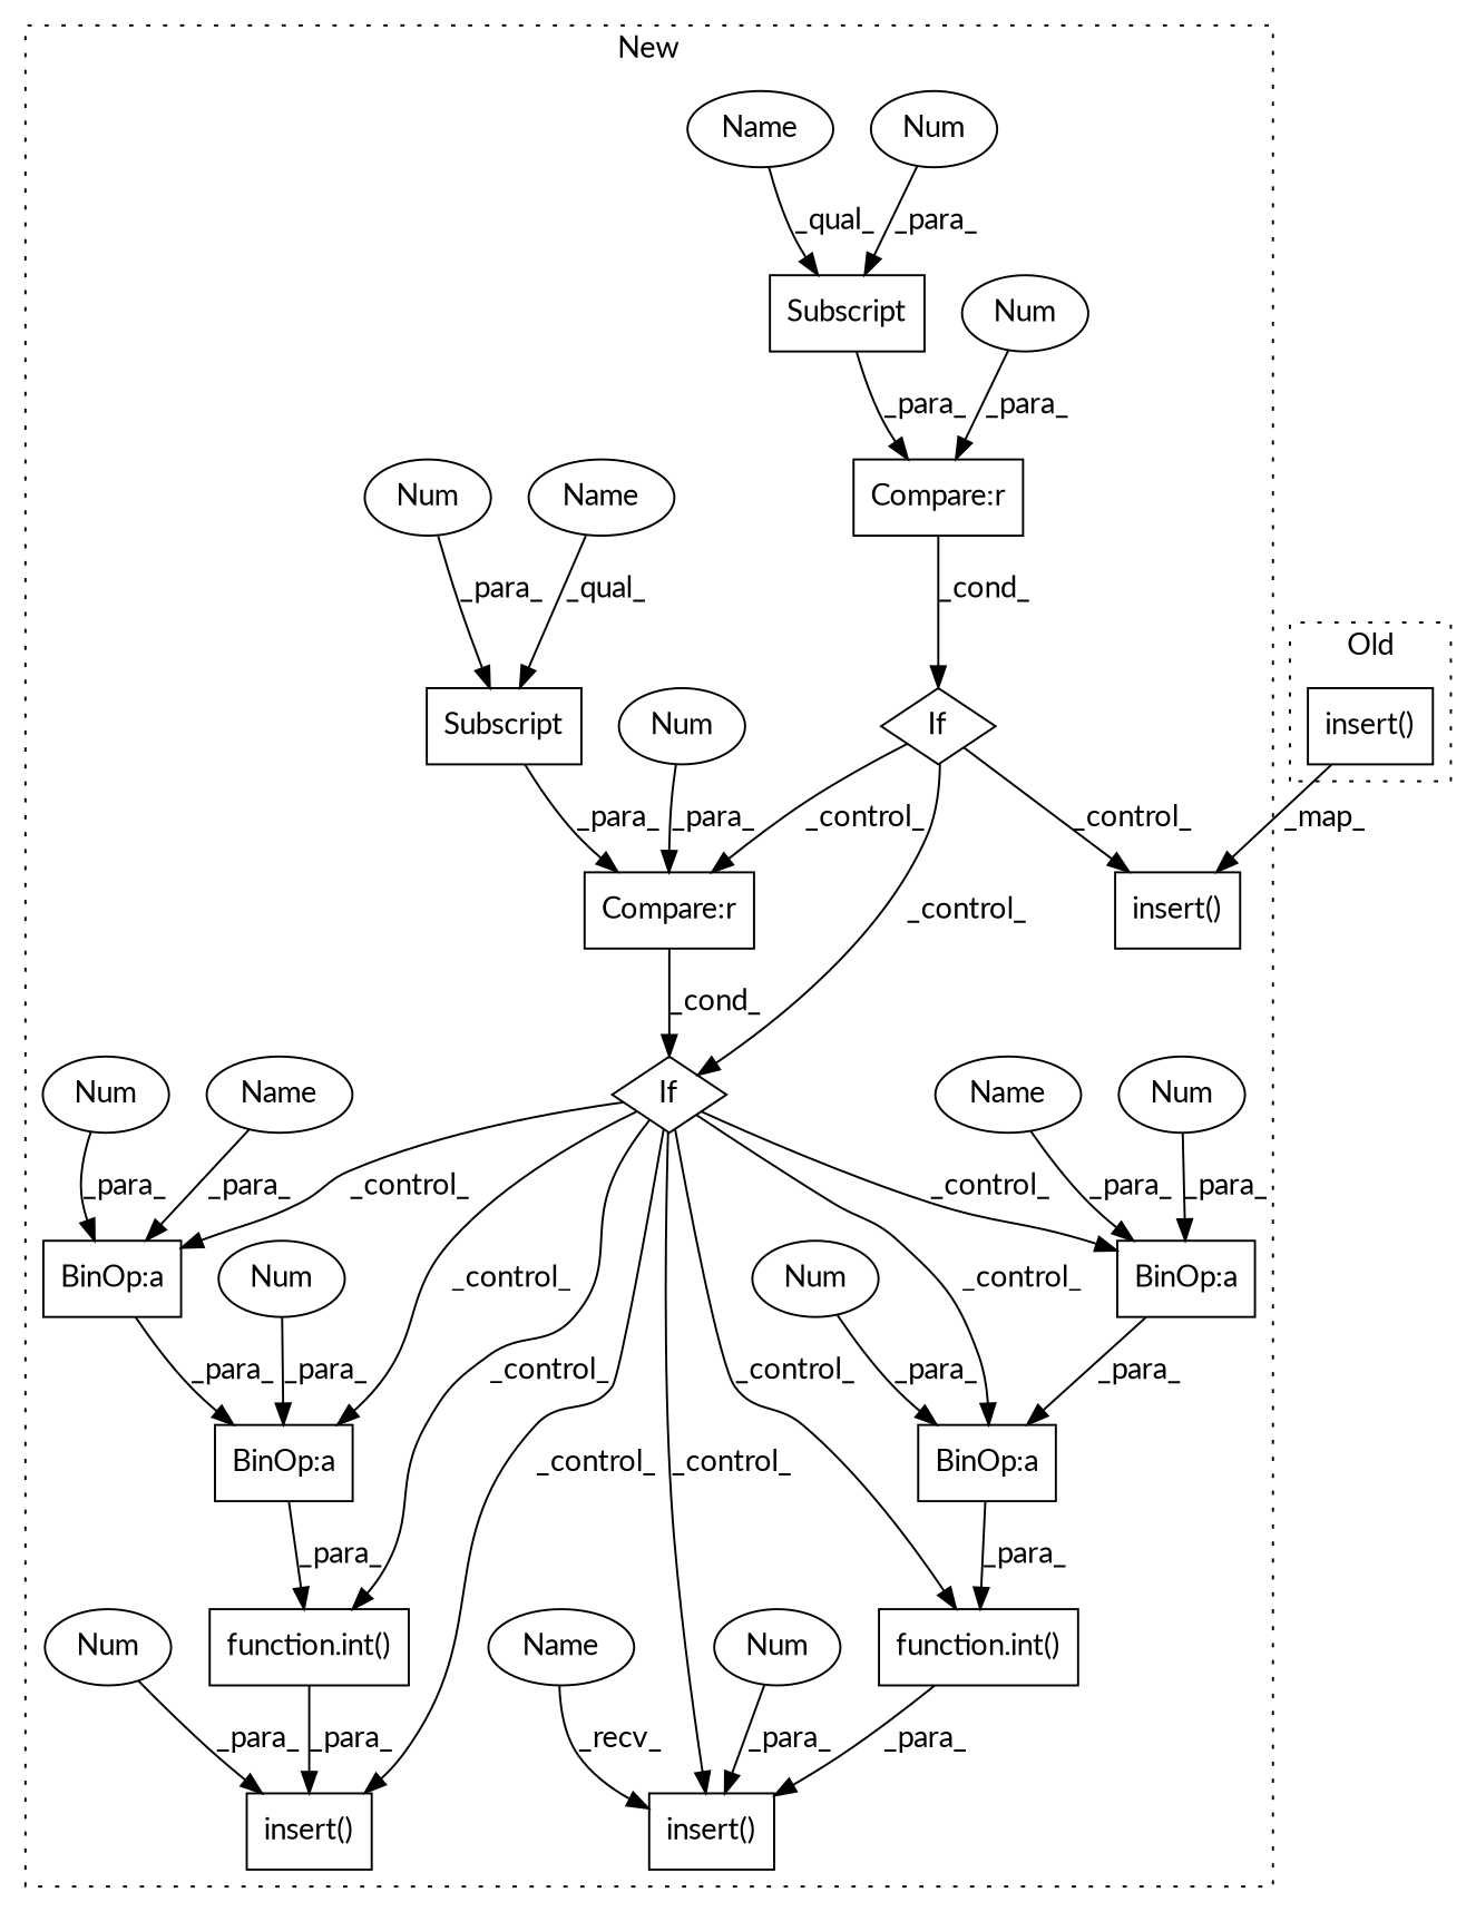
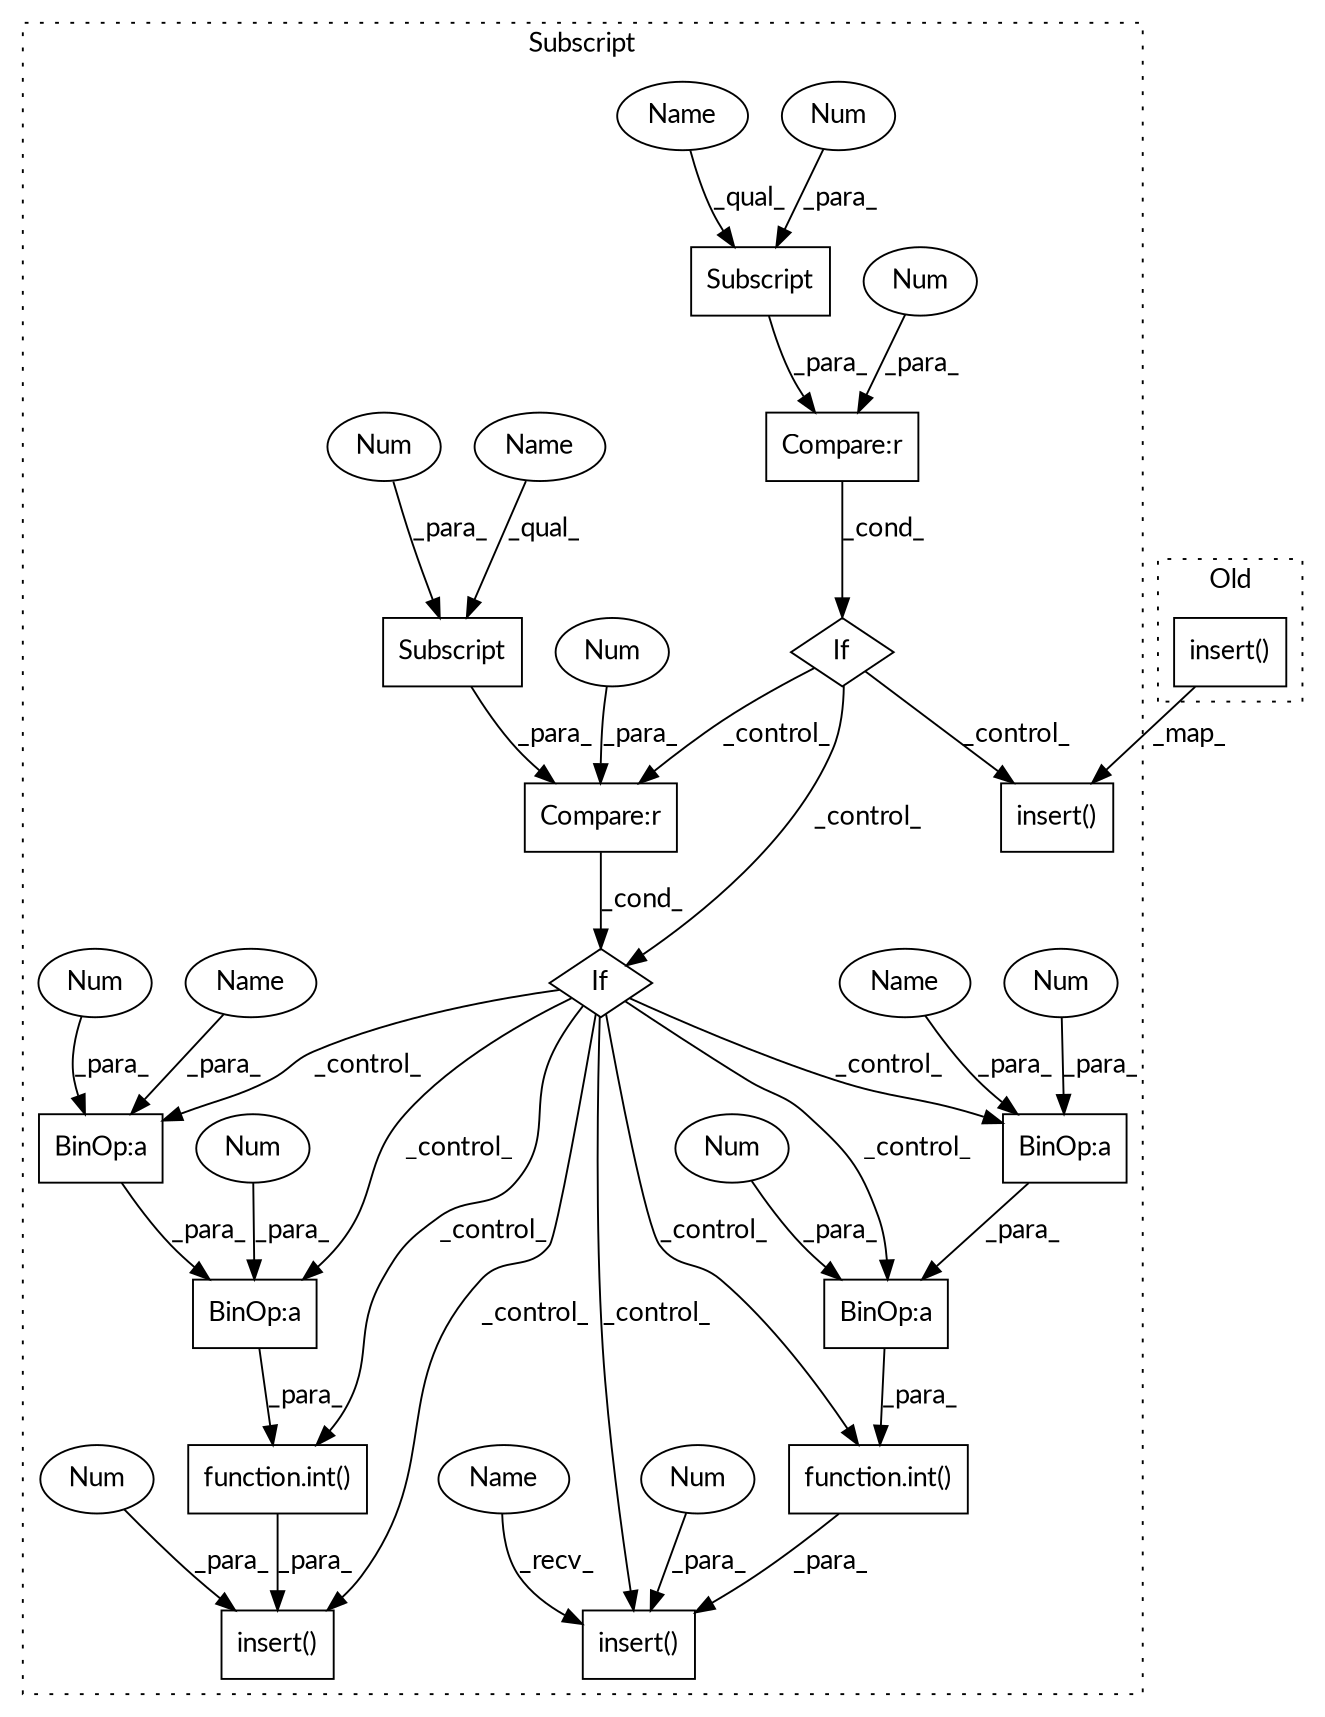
  digraph {
    fontname=Lato
    node [a=76 l=3 s=2360 shape=ellipse fontname=Lato]
    edge [fontname=Lato]
    n1 [a=75 l="17,1" label="insert()" s="2213,2259" shape=box]
    n2 [a=96 l="3,18" label=If s="2098,2132" shape=diamond]
    n3 [a=75 l="17,1" label="insert()" s="2390,2436" shape=box]
    n4 [a=96 l="0,18" label=If s="2278,2308" shape=diamond]
    n5 [a=75 l="17,1" label="insert()" s="2326,2372" shape=box]
    n6 [a=82 label="BinOp:a" shape=box]
    n7 [a=82 label="BinOp:a" s=2424 shape=box]
    n8 [a=82 l=8 label="BinOp:a" shape=box]
    n9 [a=82 l=8 label="BinOp:a" s=2424 shape=box]
    n10 [a=40 l=30 label="Compare:r" s=2278 shape=box]
    n11 [a=40 l=31 label="Compare:r" s=2101 shape=box]
    n12 [a=75 l="4,1" label="function.int()" s="2346,2371" shape=box]
    n13 [a=75 l="4,1" label="function.int()" s="2410,2435" shape=box]
    n14 [l=4 label=Num s=2128]
    n15 [label=Num s=2305]
    n16 [l=1 label=Num s=2343]
    n17 [label=Num s=2368]
    n18 [l=2 label=Num s=2363]
    n19 [l=2 label=Num s=2427]
    n20 [label=Num s=2432]
    n21 [l=1 label=Num s=2407]
    n22 [a=63 l="23,0" label=Subscript s="2278,0" shape=box]
    n23 [a=63 l="23,0" label=Subscript s="2101,0" shape=box]
    n24 [l=1 label=Num s=2122]
    n25 [l=1 label=Num s=2299]
    n26 [a=87 l=9 label=Name s=2390]
    n27 [a=87 l=20 label=Name s=2278]
    n28 [a=87 l=20 label=Name s=2101]
    n29 [a=87 l=10 label=Name s=2350]
    n30 [a=87 l=10 label=Name s=2414]
    n31 [a=75 l="17,1" label="insert()" s="2157,2203" shape=box]
    subgraph cluster_1 {
-     label=New
+     label=Subscript
      style=dotted
      n1
      n2
      n3
      n4
      n5
      n6
      n7
      n8
      n9
      n10
      n11
      n12
      n13
      n14
      n15
      n16
      n17
      n18
      n19
      n20
      n21
      n22
      n23
      n24
      n25
      n26
      n27
      n28
      n29
      n30
    }
    subgraph cluster_2 {
      label=Old
      style=dotted
      n31
    }
    n2 -> n1 [label=_control_]
    n2 -> n4 [label=_control_]
    n2 -> n10 [label=_control_]
    n4 -> n3 [label=_control_]
    n4 -> n5 [label=_control_]
    n4 -> n6 [label=_control_]
    n4 -> n7 [label=_control_]
    n4 -> n8 [label=_control_]
    n4 -> n9 [label=_control_]
    n4 -> n12 [label=_control_]
    n4 -> n13 [label=_control_]
    n6 -> n8 [label=_para_]
    n7 -> n9 [label=_para_]
    n8 -> n12 [label=_para_]
    n9 -> n13 [label=_para_]
    n10 -> n4 [label=_cond_]
    n11 -> n2 [label=_cond_]
    n12 -> n5 [label=_para_]
    n13 -> n3 [label=_para_]
    n14 -> n11 [label=_para_]
    n15 -> n10 [label=_para_]
    n16 -> n5 [label=_para_]
    n17 -> n8 [label=_para_]
    n18 -> n6 [label=_para_]
    n19 -> n7 [label=_para_]
    n20 -> n9 [label=_para_]
    n21 -> n3 [label=_para_]
    n22 -> n10 [label=_para_]
    n23 -> n11 [label=_para_]
    n24 -> n23 [label=_para_]
    n25 -> n22 [label=_para_]
    n26 -> n3 [label=_recv_]
    n27 -> n22 [label=_qual_]
    n28 -> n23 [label=_qual_]
    n29 -> n6 [label=_para_]
    n30 -> n7 [label=_para_]
    n31 -> n1 [label=_map_]
  }
